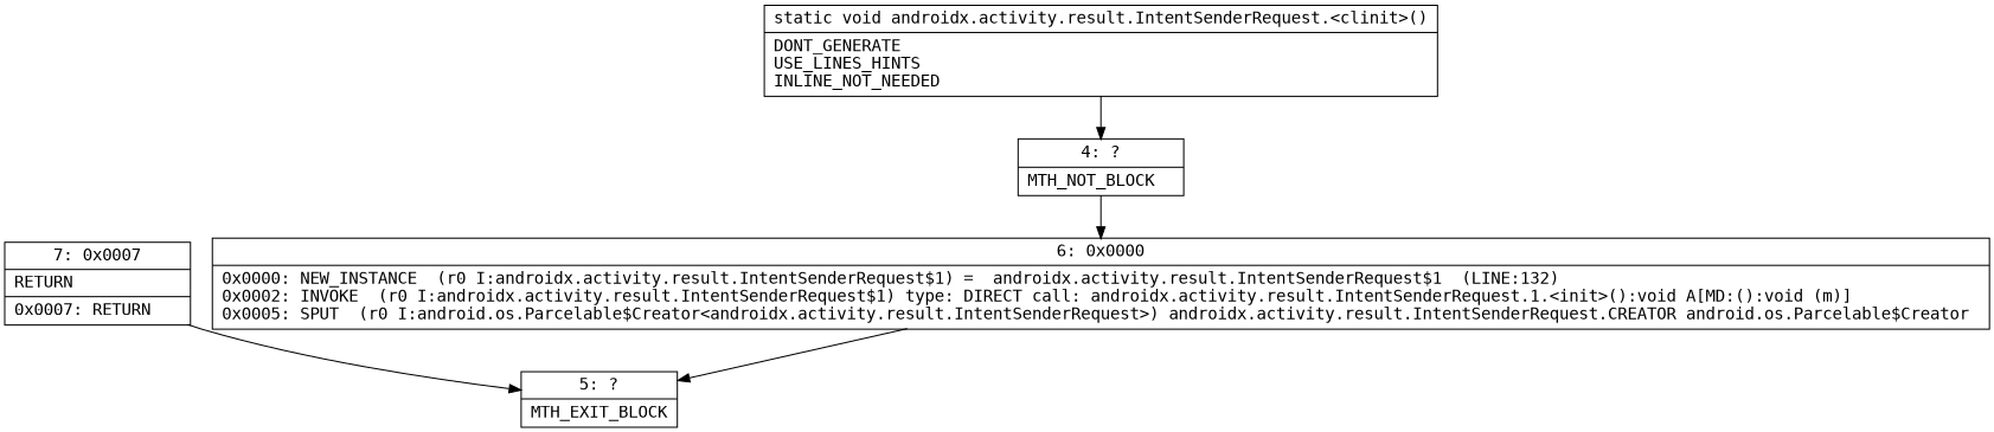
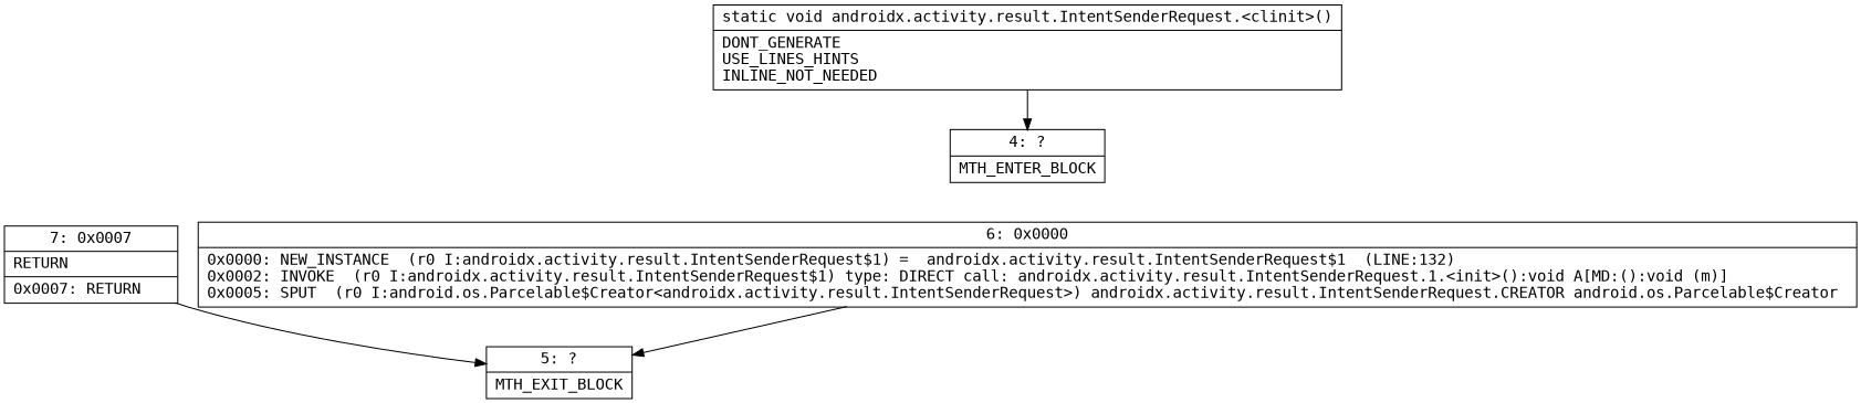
  digraph {
    fontname="DejaVu Sans Mono"
    node [fontname="DejaVu Sans Mono" shape=record]
    edge [fontname="DejaVu Sans Mono"]
-   n1 [label="{4\:\ ?|MTH_NOT_BLOCK\l}"]
+   n1 [label="{4\:\ ?|MTH_ENTER_BLOCK\l}"]
    n2 [label="{6\:\ 0x0000|0x0000: NEW_INSTANCE  (r0 I:androidx.activity.result.IntentSenderRequest$1) =  androidx.activity.result.IntentSenderRequest$1  (LINE:132)\l0x0002: INVOKE  (r0 I:androidx.activity.result.IntentSenderRequest$1) type: DIRECT call: androidx.activity.result.IntentSenderRequest.1.\<init\>():void A[MD:():void (m)]\l0x0005: SPUT  (r0 I:android.os.Parcelable$Creator\<androidx.activity.result.IntentSenderRequest\>) androidx.activity.result.IntentSenderRequest.CREATOR android.os.Parcelable$Creator \l}"]
    n3 [label="{5\:\ ?|MTH_EXIT_BLOCK\l}"]
    n4 [label="{7\:\ 0x0007|RETURN\l|0x0007: RETURN   \l}"]
    n5 [label="{static void androidx.activity.result.IntentSenderRequest.\<clinit\>()  | DONT_GENERATE\lUSE_LINES_HINTS\lINLINE_NOT_NEEDED\l}"]
-   n1 -> n2
    n2 -> n3
    n4 -> n3
    n5 -> n1
  }
